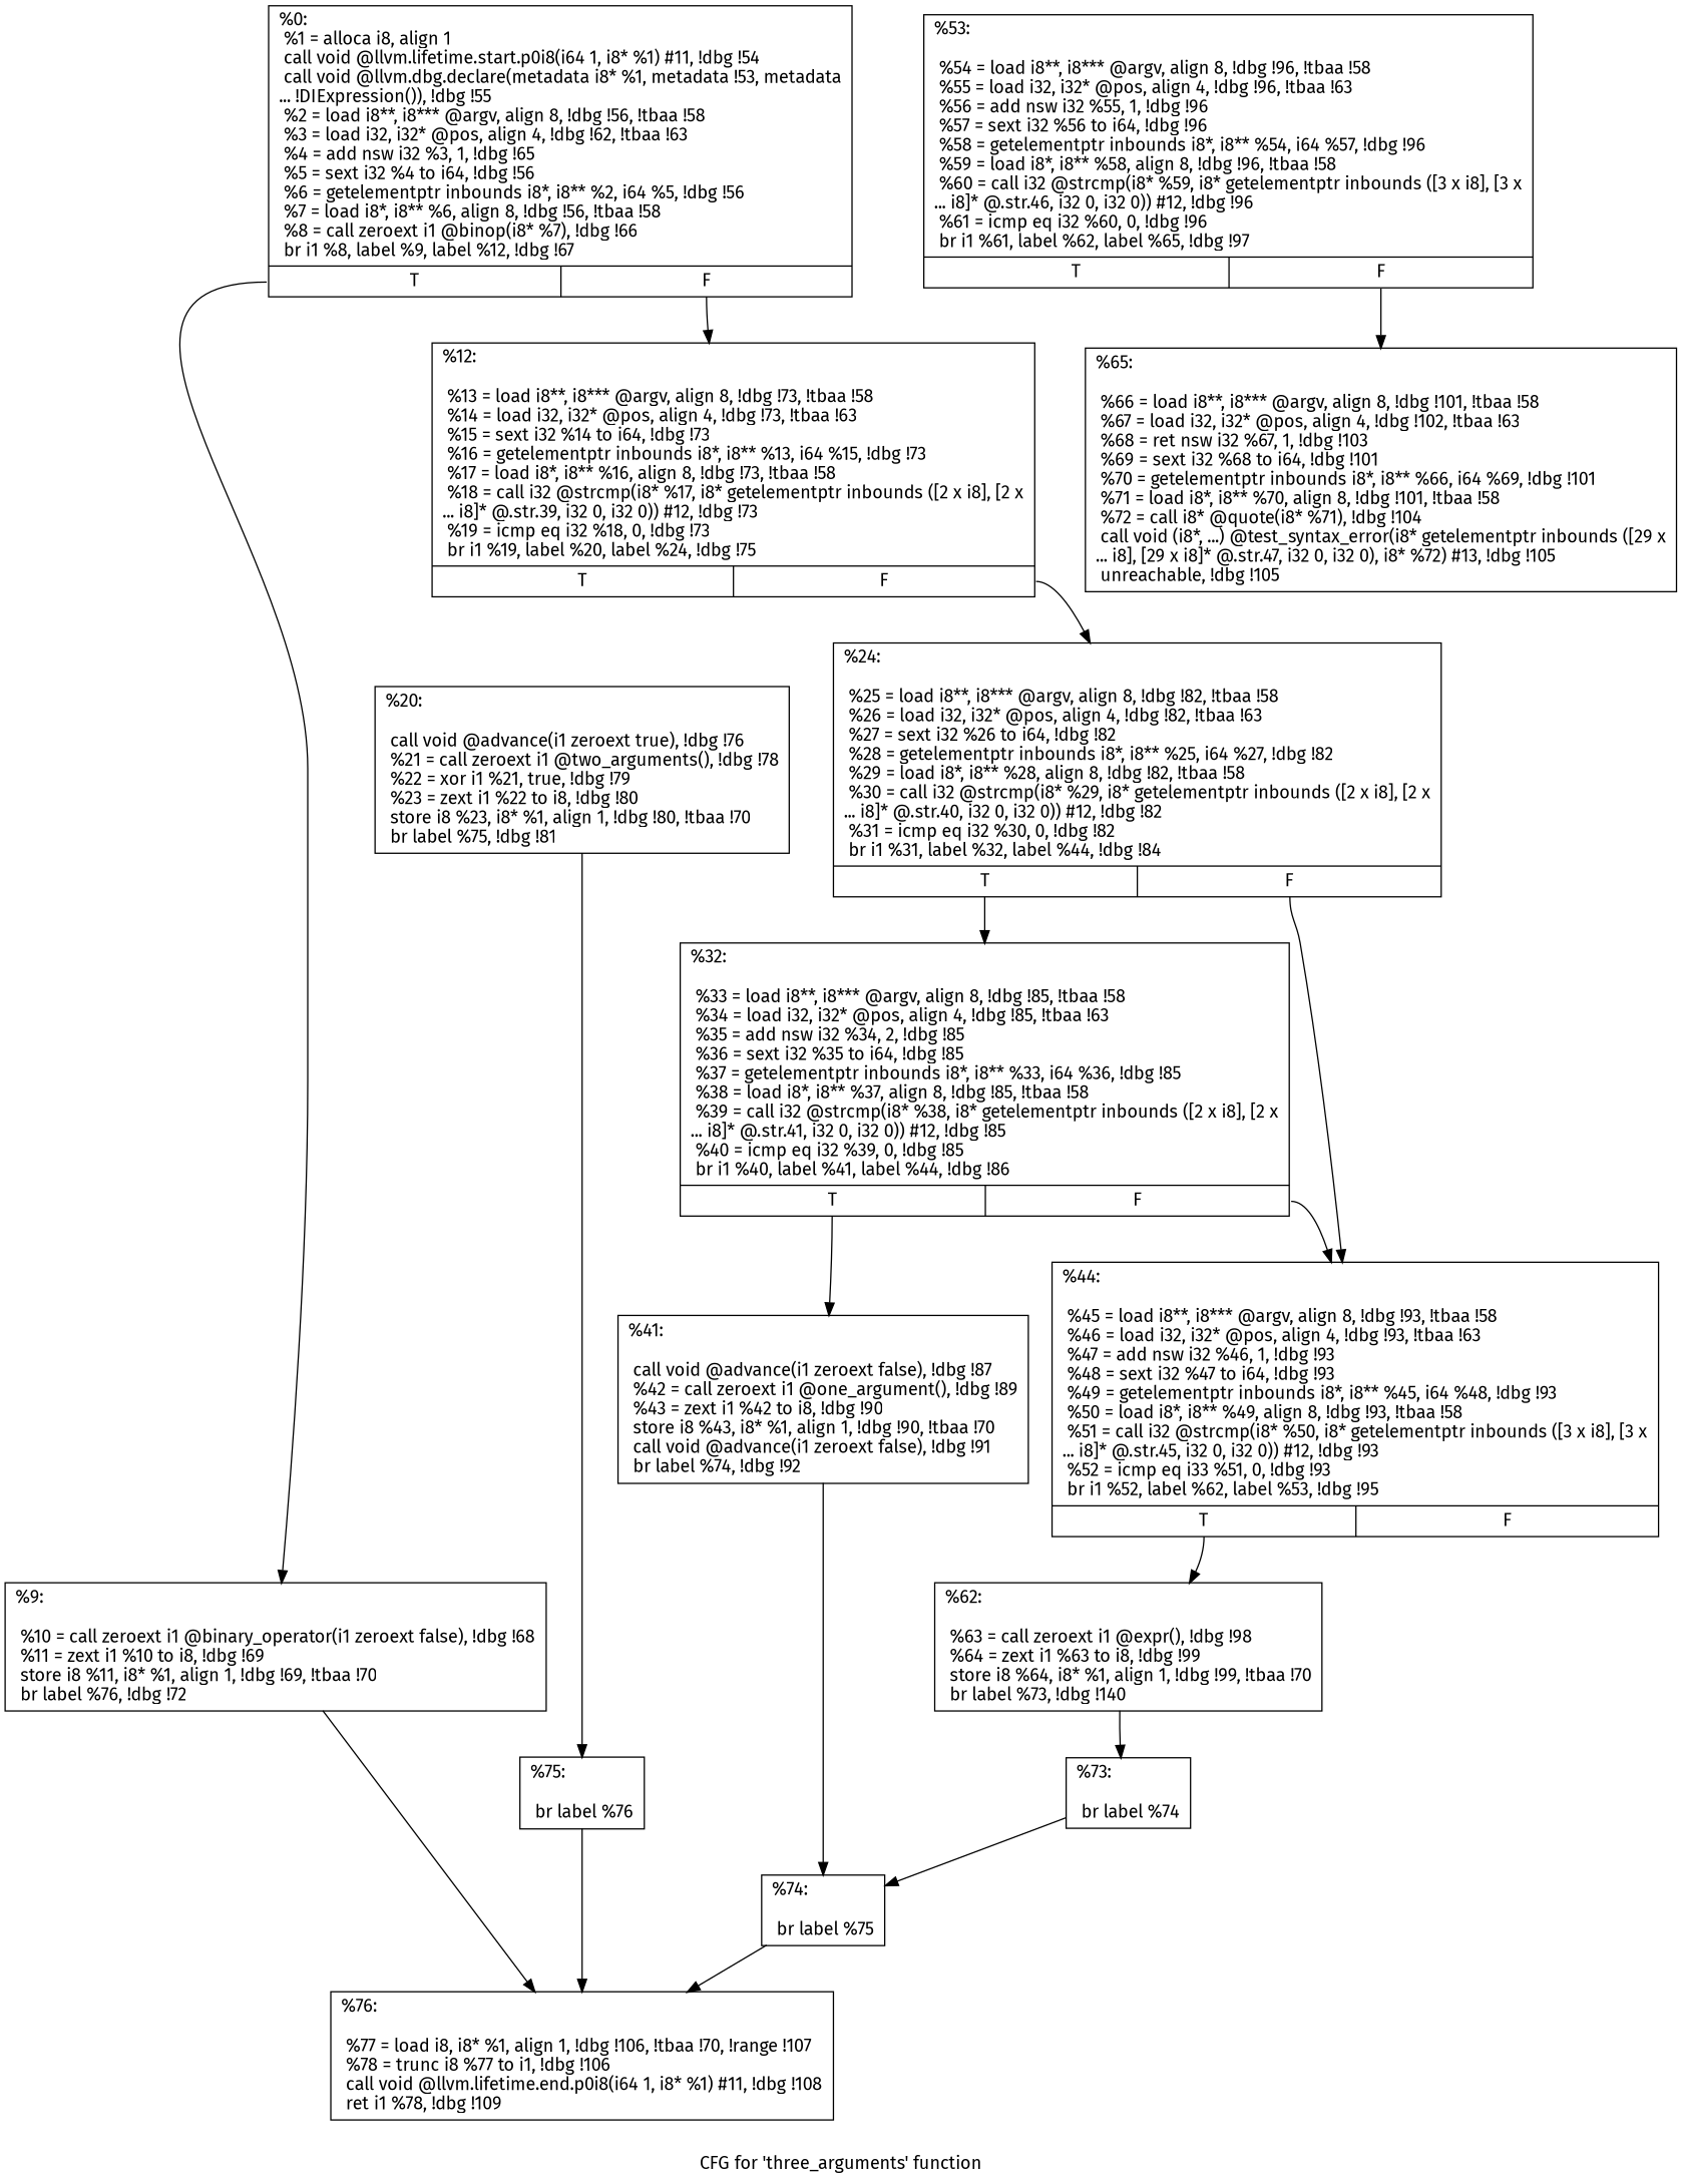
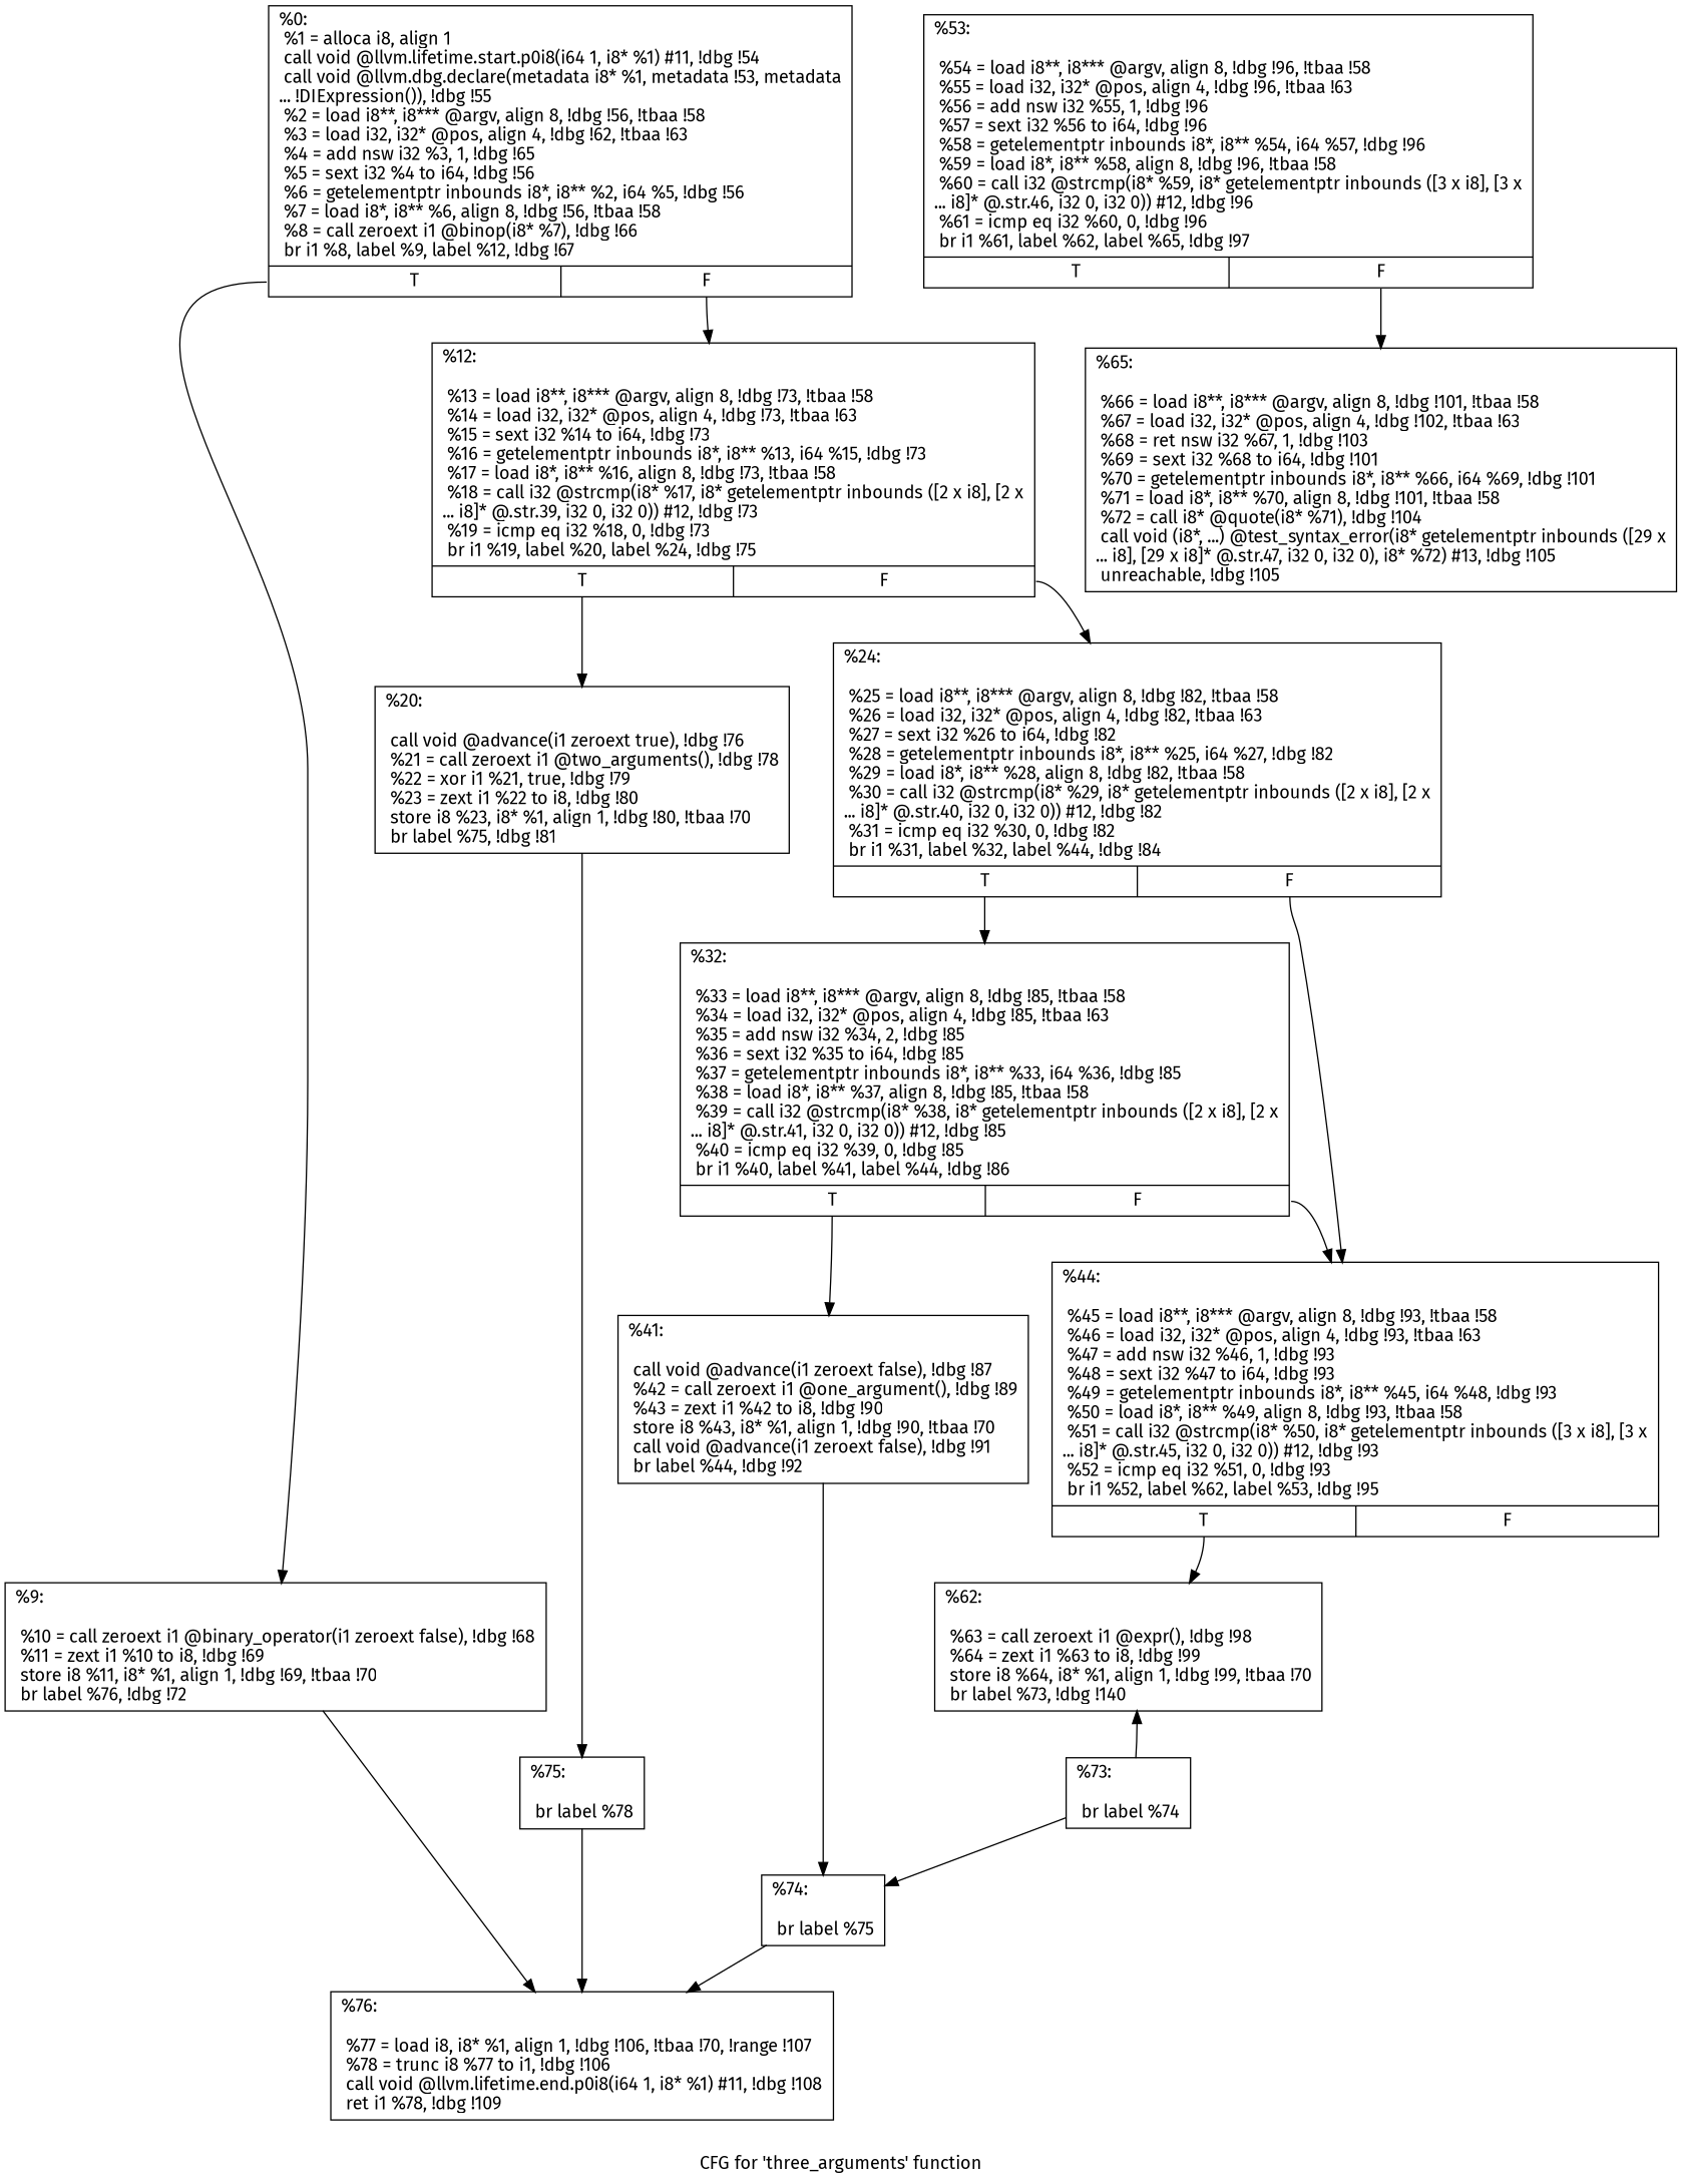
  digraph {
    fontname="Fira Sans"
    label="CFG for 'three_arguments' function"
    node [fontname="Fira Sans" shape=record]
    edge [fontname="Fira Sans"]
    n1 [label="{%0:\l  %1 = alloca i8, align 1\l  call void @llvm.lifetime.start.p0i8(i64 1, i8* %1) #11, !dbg !54\l  call void @llvm.dbg.declare(metadata i8* %1, metadata !53, metadata\l... !DIExpression()), !dbg !55\l  %2 = load i8**, i8*** @argv, align 8, !dbg !56, !tbaa !58\l  %3 = load i32, i32* @pos, align 4, !dbg !62, !tbaa !63\l  %4 = add nsw i32 %3, 1, !dbg !65\l  %5 = sext i32 %4 to i64, !dbg !56\l  %6 = getelementptr inbounds i8*, i8** %2, i64 %5, !dbg !56\l  %7 = load i8*, i8** %6, align 8, !dbg !56, !tbaa !58\l  %8 = call zeroext i1 @binop(i8* %7), !dbg !66\l  br i1 %8, label %9, label %12, !dbg !67\l|{<s0>T|<s1>F}}"]
    n2 [label="{%9:\l\l  %10 = call zeroext i1 @binary_operator(i1 zeroext false), !dbg !68\l  %11 = zext i1 %10 to i8, !dbg !69\l  store i8 %11, i8* %1, align 1, !dbg !69, !tbaa !70\l  br label %76, !dbg !72\l}"]
    n3 [label="{%12:\l\l  %13 = load i8**, i8*** @argv, align 8, !dbg !73, !tbaa !58\l  %14 = load i32, i32* @pos, align 4, !dbg !73, !tbaa !63\l  %15 = sext i32 %14 to i64, !dbg !73\l  %16 = getelementptr inbounds i8*, i8** %13, i64 %15, !dbg !73\l  %17 = load i8*, i8** %16, align 8, !dbg !73, !tbaa !58\l  %18 = call i32 @strcmp(i8* %17, i8* getelementptr inbounds ([2 x i8], [2 x\l... i8]* @.str.39, i32 0, i32 0)) #12, !dbg !73\l  %19 = icmp eq i32 %18, 0, !dbg !73\l  br i1 %19, label %20, label %24, !dbg !75\l|{<s0>T|<s1>F}}"]
    n4 [label="{%76:\l\l  %77 = load i8, i8* %1, align 1, !dbg !106, !tbaa !70, !range !107\l  %78 = trunc i8 %77 to i1, !dbg !106\l  call void @llvm.lifetime.end.p0i8(i64 1, i8* %1) #11, !dbg !108\l  ret i1 %78, !dbg !109\l}"]
    n5 [label="{%20:\l\l  call void @advance(i1 zeroext true), !dbg !76\l  %21 = call zeroext i1 @two_arguments(), !dbg !78\l  %22 = xor i1 %21, true, !dbg !79\l  %23 = zext i1 %22 to i8, !dbg !80\l  store i8 %23, i8* %1, align 1, !dbg !80, !tbaa !70\l  br label %75, !dbg !81\l}"]
    n6 [label="{%24:\l\l  %25 = load i8**, i8*** @argv, align 8, !dbg !82, !tbaa !58\l  %26 = load i32, i32* @pos, align 4, !dbg !82, !tbaa !63\l  %27 = sext i32 %26 to i64, !dbg !82\l  %28 = getelementptr inbounds i8*, i8** %25, i64 %27, !dbg !82\l  %29 = load i8*, i8** %28, align 8, !dbg !82, !tbaa !58\l  %30 = call i32 @strcmp(i8* %29, i8* getelementptr inbounds ([2 x i8], [2 x\l... i8]* @.str.40, i32 0, i32 0)) #12, !dbg !82\l  %31 = icmp eq i32 %30, 0, !dbg !82\l  br i1 %31, label %32, label %44, !dbg !84\l|{<s0>T|<s1>F}}"]
-   n7 [label="{%75:\l\l  br label %76\l}"]
+   n7 [label="{%75:\l\l  br label %78\l}"]
    n8 [label="{%32:\l\l  %33 = load i8**, i8*** @argv, align 8, !dbg !85, !tbaa !58\l  %34 = load i32, i32* @pos, align 4, !dbg !85, !tbaa !63\l  %35 = add nsw i32 %34, 2, !dbg !85\l  %36 = sext i32 %35 to i64, !dbg !85\l  %37 = getelementptr inbounds i8*, i8** %33, i64 %36, !dbg !85\l  %38 = load i8*, i8** %37, align 8, !dbg !85, !tbaa !58\l  %39 = call i32 @strcmp(i8* %38, i8* getelementptr inbounds ([2 x i8], [2 x\l... i8]* @.str.41, i32 0, i32 0)) #12, !dbg !85\l  %40 = icmp eq i32 %39, 0, !dbg !85\l  br i1 %40, label %41, label %44, !dbg !86\l|{<s0>T|<s1>F}}"]
-   n9 [label="{%44:\l\l  %45 = load i8**, i8*** @argv, align 8, !dbg !93, !tbaa !58\l  %46 = load i32, i32* @pos, align 4, !dbg !93, !tbaa !63\l  %47 = add nsw i32 %46, 1, !dbg !93\l  %48 = sext i32 %47 to i64, !dbg !93\l  %49 = getelementptr inbounds i8*, i8** %45, i64 %48, !dbg !93\l  %50 = load i8*, i8** %49, align 8, !dbg !93, !tbaa !58\l  %51 = call i32 @strcmp(i8* %50, i8* getelementptr inbounds ([3 x i8], [3 x\l... i8]* @.str.45, i32 0, i32 0)) #12, !dbg !93\l  %52 = icmp eq i33 %51, 0, !dbg !93\l  br i1 %52, label %62, label %53, !dbg !95\l|{<s0>T|<s1>F}}"]
-   n10 [label="{%41:\l\l  call void @advance(i1 zeroext false), !dbg !87\l  %42 = call zeroext i1 @one_argument(), !dbg !89\l  %43 = zext i1 %42 to i8, !dbg !90\l  store i8 %43, i8* %1, align 1, !dbg !90, !tbaa !70\l  call void @advance(i1 zeroext false), !dbg !91\l  br label %74, !dbg !92\l}"]
+   n9 [label="{%44:\l\l  %45 = load i8**, i8*** @argv, align 8, !dbg !93, !tbaa !58\l  %46 = load i32, i32* @pos, align 4, !dbg !93, !tbaa !63\l  %47 = add nsw i32 %46, 1, !dbg !93\l  %48 = sext i32 %47 to i64, !dbg !93\l  %49 = getelementptr inbounds i8*, i8** %45, i64 %48, !dbg !93\l  %50 = load i8*, i8** %49, align 8, !dbg !93, !tbaa !58\l  %51 = call i32 @strcmp(i8* %50, i8* getelementptr inbounds ([3 x i8], [3 x\l... i8]* @.str.45, i32 0, i32 0)) #12, !dbg !93\l  %52 = icmp eq i32 %51, 0, !dbg !93\l  br i1 %52, label %62, label %53, !dbg !95\l|{<s0>T|<s1>F}}"]
+   n10 [label="{%41:\l\l  call void @advance(i1 zeroext false), !dbg !87\l  %42 = call zeroext i1 @one_argument(), !dbg !89\l  %43 = zext i1 %42 to i8, !dbg !90\l  store i8 %43, i8* %1, align 1, !dbg !90, !tbaa !70\l  call void @advance(i1 zeroext false), !dbg !91\l  br label %44, !dbg !92\l}"]
    n11 [label="{%62:\l\l  %63 = call zeroext i1 @expr(), !dbg !98\l  %64 = zext i1 %63 to i8, !dbg !99\l  store i8 %64, i8* %1, align 1, !dbg !99, !tbaa !70\l  br label %73, !dbg !140\l}"]
    n12 [label="{%74:\l\l  br label %75\l}"]
    n13 [label="{%73:\l\l  br label %74\l}"]
    n14 [label="{%53:\l\l  %54 = load i8**, i8*** @argv, align 8, !dbg !96, !tbaa !58\l  %55 = load i32, i32* @pos, align 4, !dbg !96, !tbaa !63\l  %56 = add nsw i32 %55, 1, !dbg !96\l  %57 = sext i32 %56 to i64, !dbg !96\l  %58 = getelementptr inbounds i8*, i8** %54, i64 %57, !dbg !96\l  %59 = load i8*, i8** %58, align 8, !dbg !96, !tbaa !58\l  %60 = call i32 @strcmp(i8* %59, i8* getelementptr inbounds ([3 x i8], [3 x\l... i8]* @.str.46, i32 0, i32 0)) #12, !dbg !96\l  %61 = icmp eq i32 %60, 0, !dbg !96\l  br i1 %61, label %62, label %65, !dbg !97\l|{<s0>T|<s1>F}}"]
    n15 [label="{%65:\l\l  %66 = load i8**, i8*** @argv, align 8, !dbg !101, !tbaa !58\l  %67 = load i32, i32* @pos, align 4, !dbg !102, !tbaa !63\l  %68 = ret nsw i32 %67, 1, !dbg !103\l  %69 = sext i32 %68 to i64, !dbg !101\l  %70 = getelementptr inbounds i8*, i8** %66, i64 %69, !dbg !101\l  %71 = load i8*, i8** %70, align 8, !dbg !101, !tbaa !58\l  %72 = call i8* @quote(i8* %71), !dbg !104\l  call void (i8*, ...) @test_syntax_error(i8* getelementptr inbounds ([29 x\l... i8], [29 x i8]* @.str.47, i32 0, i32 0), i8* %72) #13, !dbg !105\l  unreachable, !dbg !105\l}"]
    n1 -> n2 [tailport=s0]
    n1 -> n3 [tailport=s1]
    n2 -> n4
+   n3 -> n5 [tailport=s0]
    n3 -> n6 [tailport=s1]
    n5 -> n7
    n6 -> n8 [tailport=s0]
    n6 -> n9 [tailport=s1]
    n7 -> n4
    n8 -> n9 [tailport=s1]
    n8 -> n10 [tailport=s0]
    n9 -> n11 [tailport=s0]
    n10 -> n12
-   n11 -> n13
+   n13 -> n11
    n12 -> n4
    n13 -> n12
    n14 -> n15 [tailport=s1]
  }
